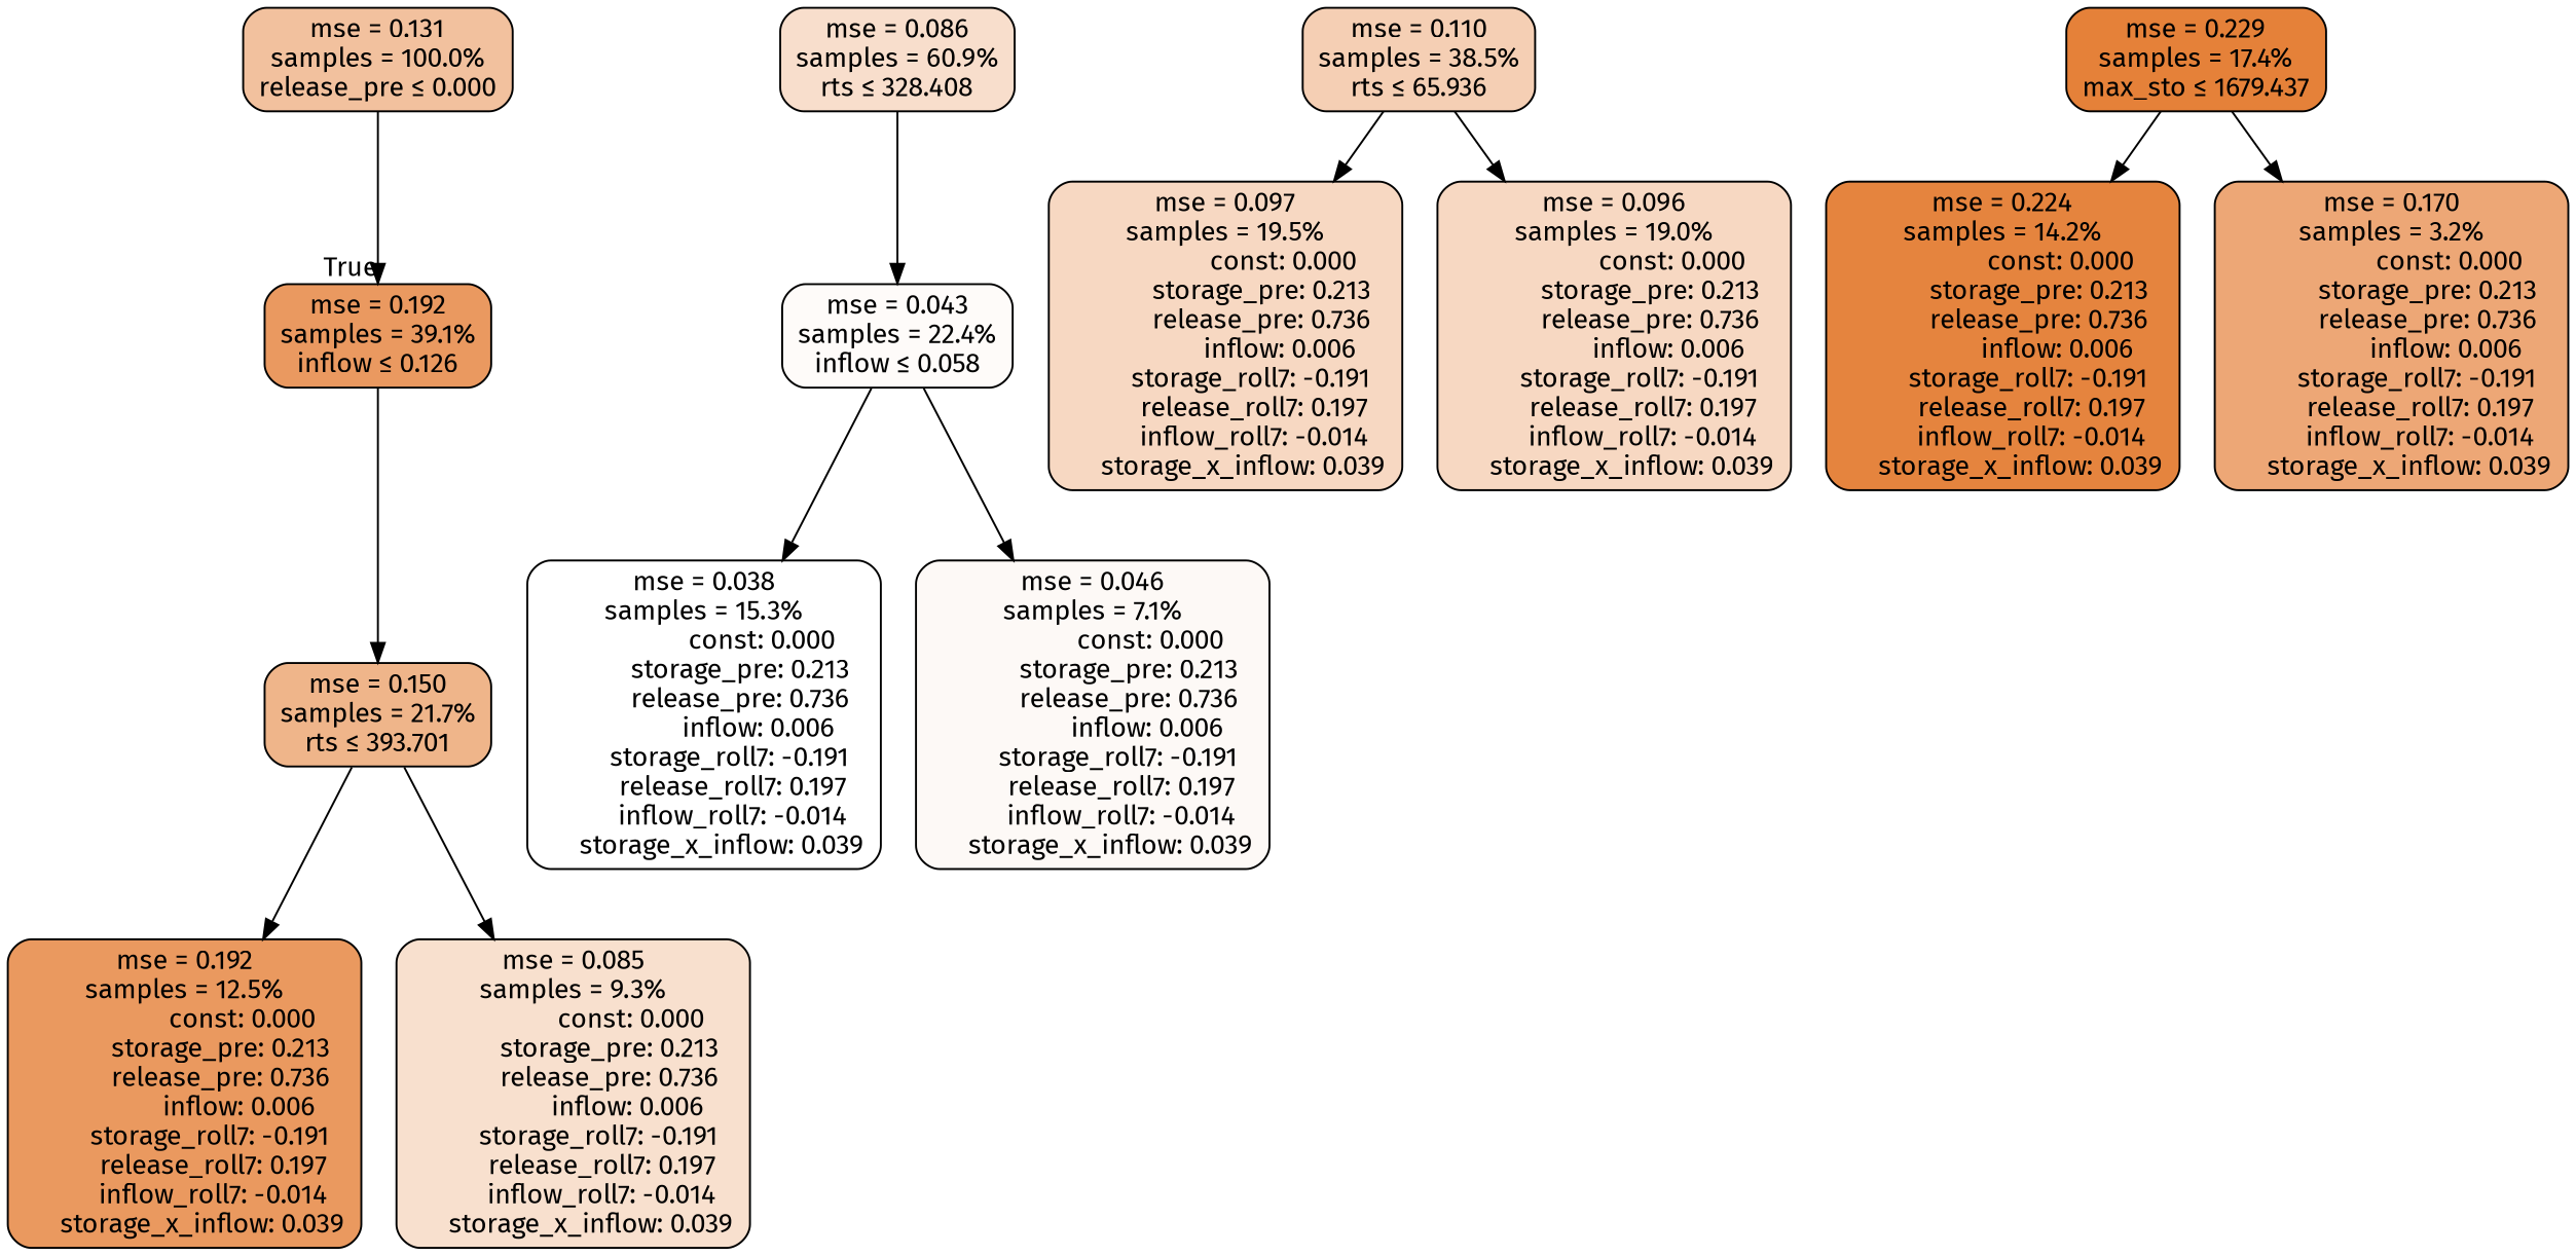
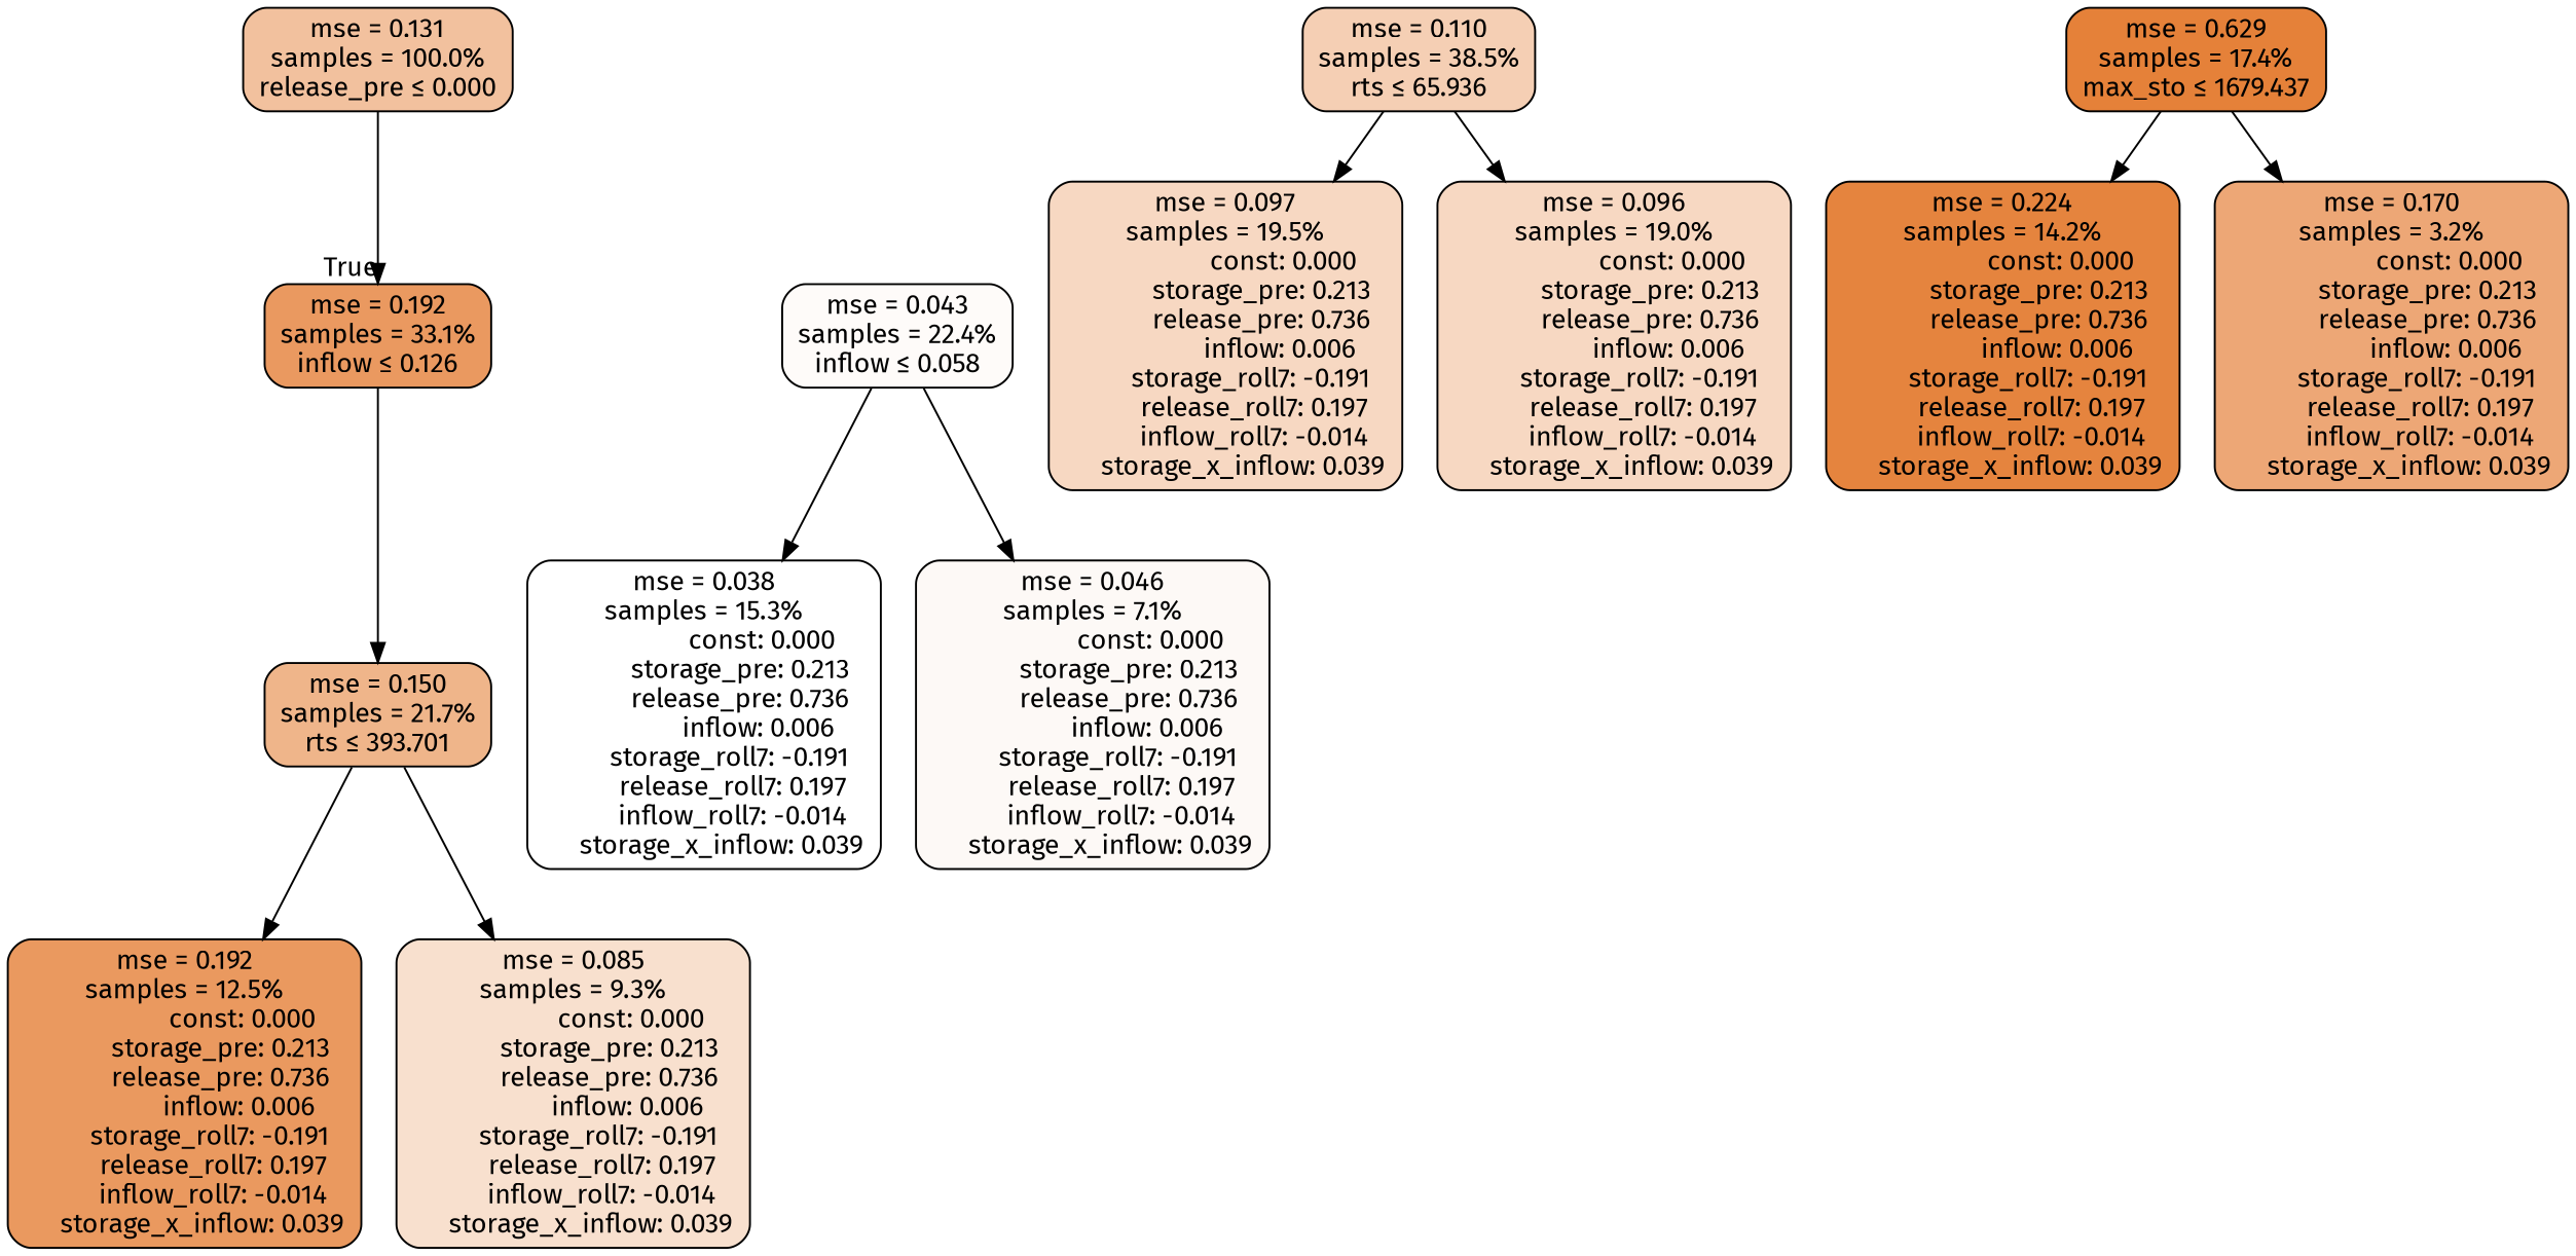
  digraph {
    fontname="Fira Sans"
    node [color=black fillcolor="#f7d8c2" fontname="Fira Sans" shape=rectangle style="filled, rounded"]
    edge [fontname="Fira Sans"]
    n1 [fillcolor="#f2c19e" label="mse = 0.131\nsamples = 100.0%\nrelease_pre &le; 0.000"]
-   n2 [fillcolor="#ea9960" label="mse = 0.192\nsamples = 39.1%\ninflow &le; 0.126"]
-   n3 [fillcolor="#f8decc" label="mse = 0.086\nsamples = 60.9%\nrts &le; 328.408"]
+   n2 [fillcolor="#ea9960" label="mse = 0.192\nsamples = 33.1%\ninflow &le; 0.126"]
    n4 [fillcolor="#fefbf9" label="mse = 0.043\nsamples = 22.4%\ninflow &le; 0.058"]
    n5 [fillcolor="#efb58a" label="mse = 0.150\nsamples = 21.7%\nrts &le; 393.701"]
    n6 [fillcolor="#f5cfb4" label="mse = 0.110\nsamples = 38.5%\nrts &le; 65.936"]
    n7 [label="mse = 0.097\nsamples = 19.5%\n                const: 0.000\n          storage_pre: 0.213\n          release_pre: 0.736\n               inflow: 0.006\n       storage_roll7: -0.191\n        release_roll7: 0.197\n        inflow_roll7: -0.014\n     storage_x_inflow: 0.039"]
    n8 [label="mse = 0.096\nsamples = 19.0%\n                const: 0.000\n          storage_pre: 0.213\n          release_pre: 0.736\n               inflow: 0.006\n       storage_roll7: -0.191\n        release_roll7: 0.197\n        inflow_roll7: -0.014\n     storage_x_inflow: 0.039"]
    n9 [fillcolor="#ffffff" label="mse = 0.038\nsamples = 15.3%\n                const: 0.000\n          storage_pre: 0.213\n          release_pre: 0.736\n               inflow: 0.006\n       storage_roll7: -0.191\n        release_roll7: 0.197\n        inflow_roll7: -0.014\n     storage_x_inflow: 0.039"]
    n10 [fillcolor="#fdf9f6" label="mse = 0.046\nsamples = 7.1%\n                const: 0.000\n          storage_pre: 0.213\n          release_pre: 0.736\n               inflow: 0.006\n       storage_roll7: -0.191\n        release_roll7: 0.197\n        inflow_roll7: -0.014\n     storage_x_inflow: 0.039"]
    n11 [fillcolor="#ea995f" label="mse = 0.192\nsamples = 12.5%\n                const: 0.000\n          storage_pre: 0.213\n          release_pre: 0.736\n               inflow: 0.006\n       storage_roll7: -0.191\n        release_roll7: 0.197\n        inflow_roll7: -0.014\n     storage_x_inflow: 0.039"]
    n12 [fillcolor="#f8e0ce" label="mse = 0.085\nsamples = 9.3%\n                const: 0.000\n          storage_pre: 0.213\n          release_pre: 0.736\n               inflow: 0.006\n       storage_roll7: -0.191\n        release_roll7: 0.197\n        inflow_roll7: -0.014\n     storage_x_inflow: 0.039"]
-   n13 [fillcolor="#e58139" label="mse = 0.229\nsamples = 17.4%\nmax_sto &le; 1679.437"]
+   n13 [fillcolor="#e58139" label="mse = 0.629\nsamples = 17.4%\nmax_sto &le; 1679.437"]
    n14 [fillcolor="#e5843e" label="mse = 0.224\nsamples = 14.2%\n                const: 0.000\n          storage_pre: 0.213\n          release_pre: 0.736\n               inflow: 0.006\n       storage_roll7: -0.191\n        release_roll7: 0.197\n        inflow_roll7: -0.014\n     storage_x_inflow: 0.039"]
    n15 [fillcolor="#eda776" label="mse = 0.170\nsamples = 3.2%\n                const: 0.000\n          storage_pre: 0.213\n          release_pre: 0.736\n               inflow: 0.006\n       storage_roll7: -0.191\n        release_roll7: 0.197\n        inflow_roll7: -0.014\n     storage_x_inflow: 0.039"]
    n1 -> n2 [headlabel=True labelangle=-45 labeldistance=2.5]
    n2 -> n5
-   n3 -> n4
    n4 -> n9
    n4 -> n10
    n5 -> n11
    n5 -> n12
    n6 -> n7
    n6 -> n8
    n13 -> n14
    n13 -> n15
  }
